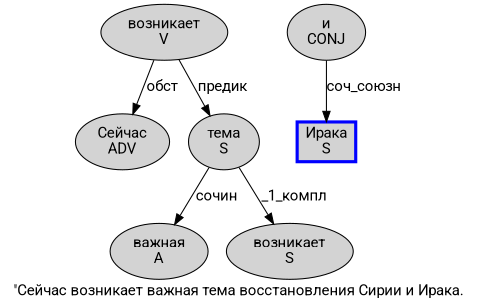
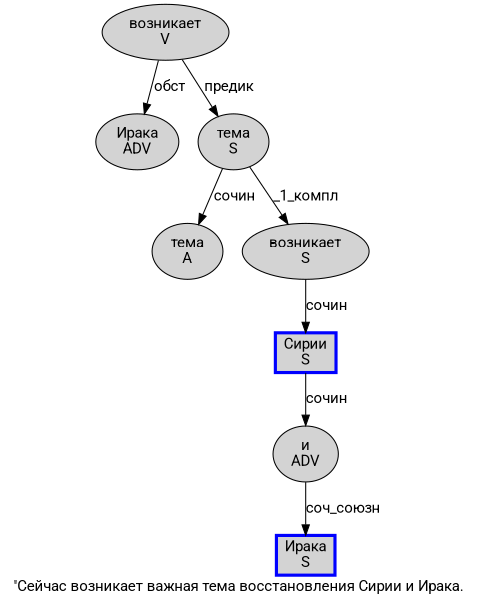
  digraph {
    fontname=Roboto
    label="\"Сейчас возникает важная тема восстановления Сирии и Ирака."
    node [fillcolor=lightgray fontname=Roboto penwidth=1 shape=ellipse style=filled]
    edge [fontname=Roboto]
-   n1 [label="Сейчас\nADV"]
+   n1 [label="Ирака\nADV"]
    n2 [label="возникает\nV"]
    n3 [label="тема\nS"]
-   n4 [label="важная\nA"]
+   n4 [label="тема\nA"]
    n5 [label="возникает\nS"]
-   n7 [label="и\nCONJ"]
+   n6 [color=blue label="Сирии\nS" penwidth=3 shape=box]
+   n7 [label="и\nADV"]
    n8 [color=blue label="Ирака\nS" penwidth=3 shape=box]
    n2 -> n1 [label="обст"]
    n2 -> n3 [label="предик"]
    n3 -> n4 [label="сочин"]
    n3 -> n5 [label="_1_компл"]
+   n5 -> n6 [label="сочин"]
+   n6 -> n7 [label="сочин"]
    n7 -> n8 [label="соч_союзн"]
  }
